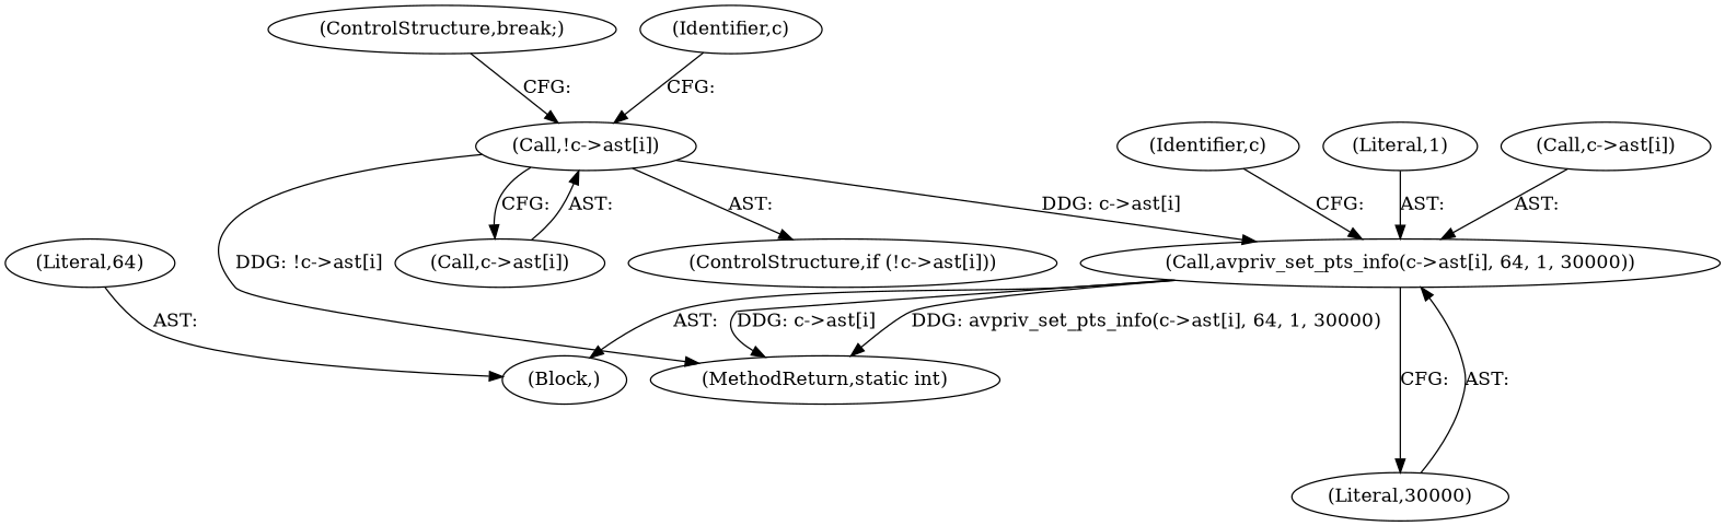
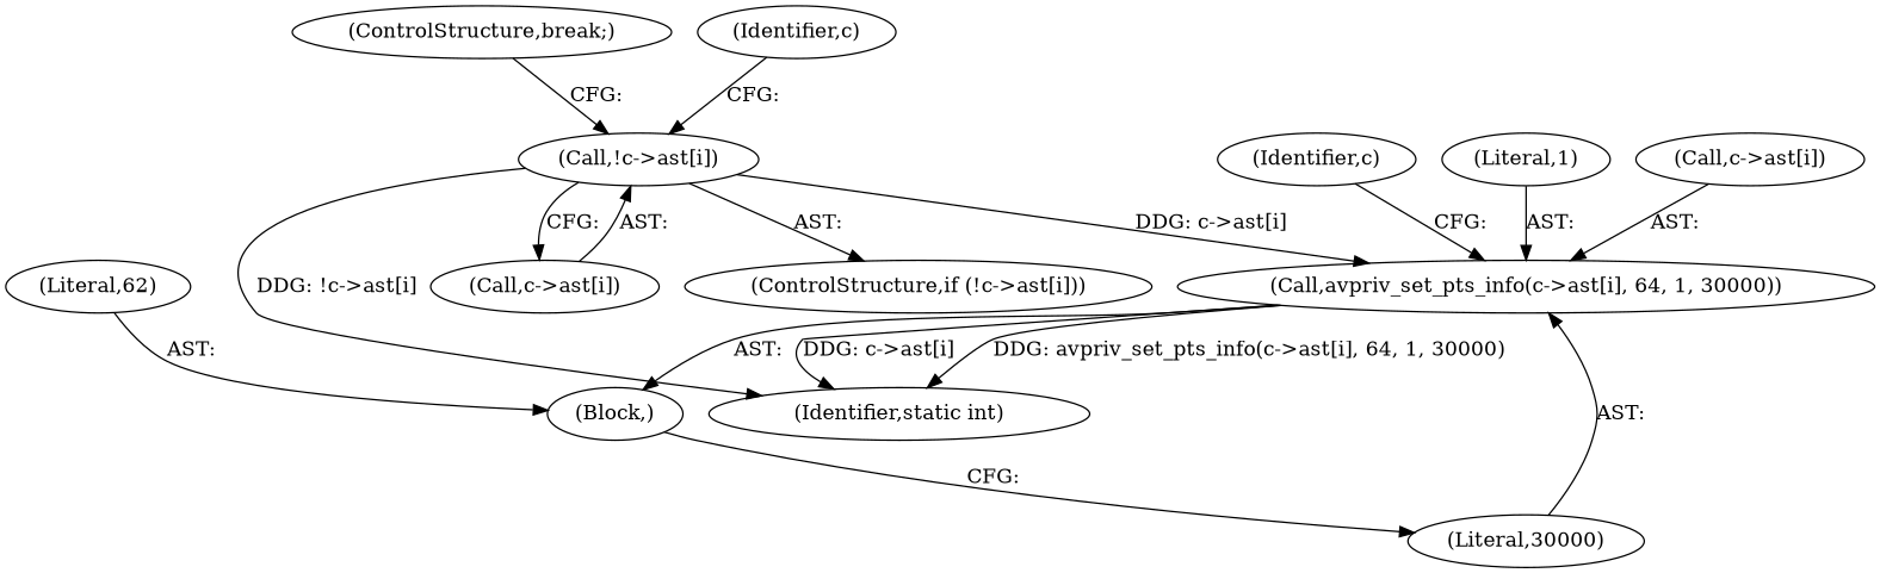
  digraph {
    n1 [label="(Call,!c->ast[i])"]
    n2 [label="(Call,avpriv_set_pts_info(c->ast[i], 64, 1, 30000))"]
    n3 [label="(ControlStructure,if (!c->ast[i]))"]
-   n4 [label="(MethodReturn,static int)"]
+   n4 [label="(Identifier,static int)"]
    n5 [label="(Call,c->ast[i])"]
    n6 [label="(Block,)"]
    n7 [label="(Literal,30000)"]
    n8 [label="(ControlStructure,break;)"]
    n9 [label="(Identifier,c)"]
    n10 [label="(Literal,1)"]
    n11 [label="(Identifier,c)"]
-   n12 [label="(Literal,64)"]
+   n12 [label="(Literal,62)"]
    n13 [label="(Call,c->ast[i])"]
    n1 -> n2 [label="DDG: c->ast[i]"]
    n1 -> n3 [label="AST: "]
    n1 -> n4 [label="DDG: !c->ast[i]"]
    n1 -> n5 [label="CFG: "]
    n2 -> n4 [label="DDG: avpriv_set_pts_info(c->ast[i], 64, 1, 30000)"]
    n2 -> n4 [label="DDG: c->ast[i]"]
    n2 -> n6 [label="AST: "]
-   n2 -> n7 [label="CFG: "]
+   n6 -> n7 [label="CFG: "]
    n5 -> n1 [label="AST: "]
    n7 -> n2 [label="AST: "]
    n8 -> n1 [label="CFG: "]
    n9 -> n2 [label="CFG: "]
    n10 -> n2 [label="AST: "]
    n11 -> n1 [label="CFG: "]
    n12 -> n6 [label="AST: "]
    n13 -> n2 [label="AST: "]
  }
